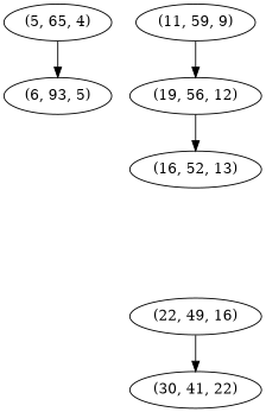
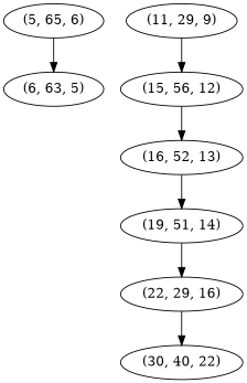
  digraph {
-   "(5, 65, 4)"
-   "(6, 63, 5)" [label="(6, 93, 5)"]
-   "(11, 59, 9)"
-   "(15, 56, 12)" [label="(19, 56, 12)"]
+   "(5, 65, 4)" [label="(5, 65, 6)"]
+   "(6, 63, 5)"
+   "(11, 59, 9)" [label="(11, 29, 9)"]
+   "(15, 56, 12)"
    "(16, 52, 13)"
-   "(22, 49, 16)"
-   "(30, 41, 22)"
+   "(19, 51, 14)"
+   "(22, 49, 16)" [label="(22, 29, 16)"]
+   "(30, 41, 22)" [label="(30, 40, 22)"]
    "(5, 65, 4)" -> "(6, 63, 5)"
    "(11, 59, 9)" -> "(15, 56, 12)"
    "(15, 56, 12)" -> "(16, 52, 13)"
+   "(16, 52, 13)" -> "(19, 51, 14)"
+   "(19, 51, 14)" -> "(22, 49, 16)"
    "(22, 49, 16)" -> "(30, 41, 22)"
  }
